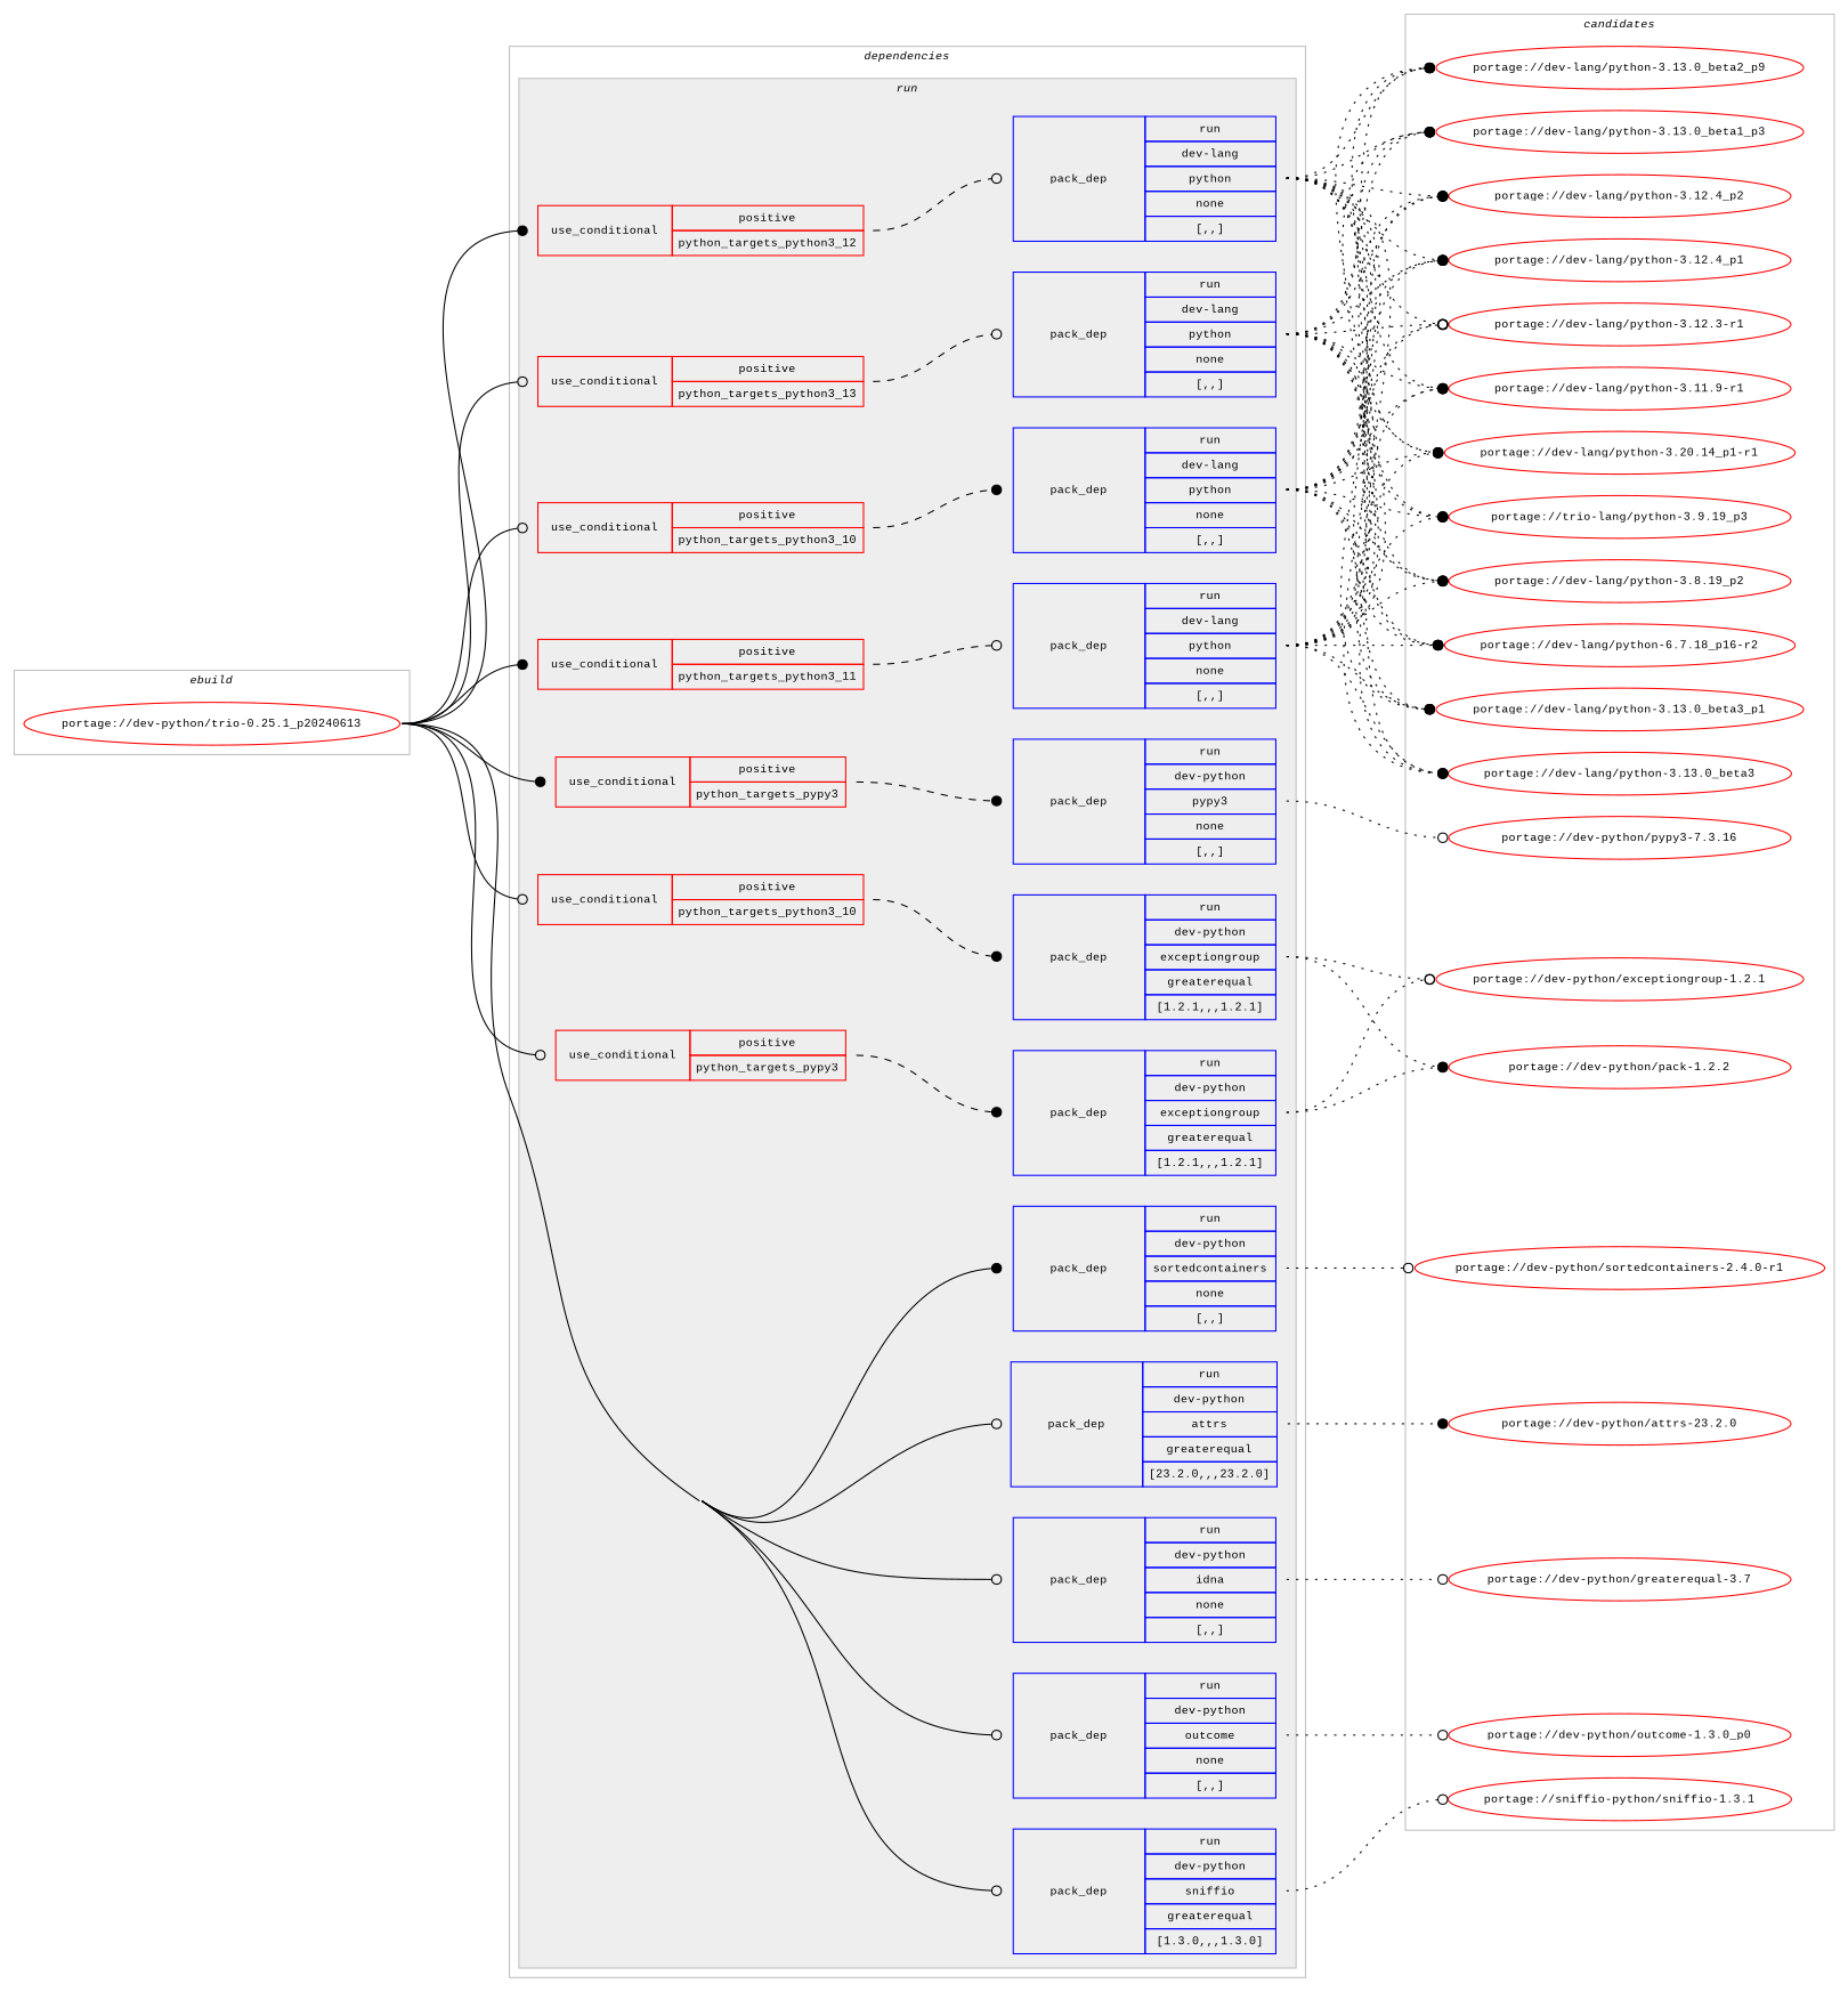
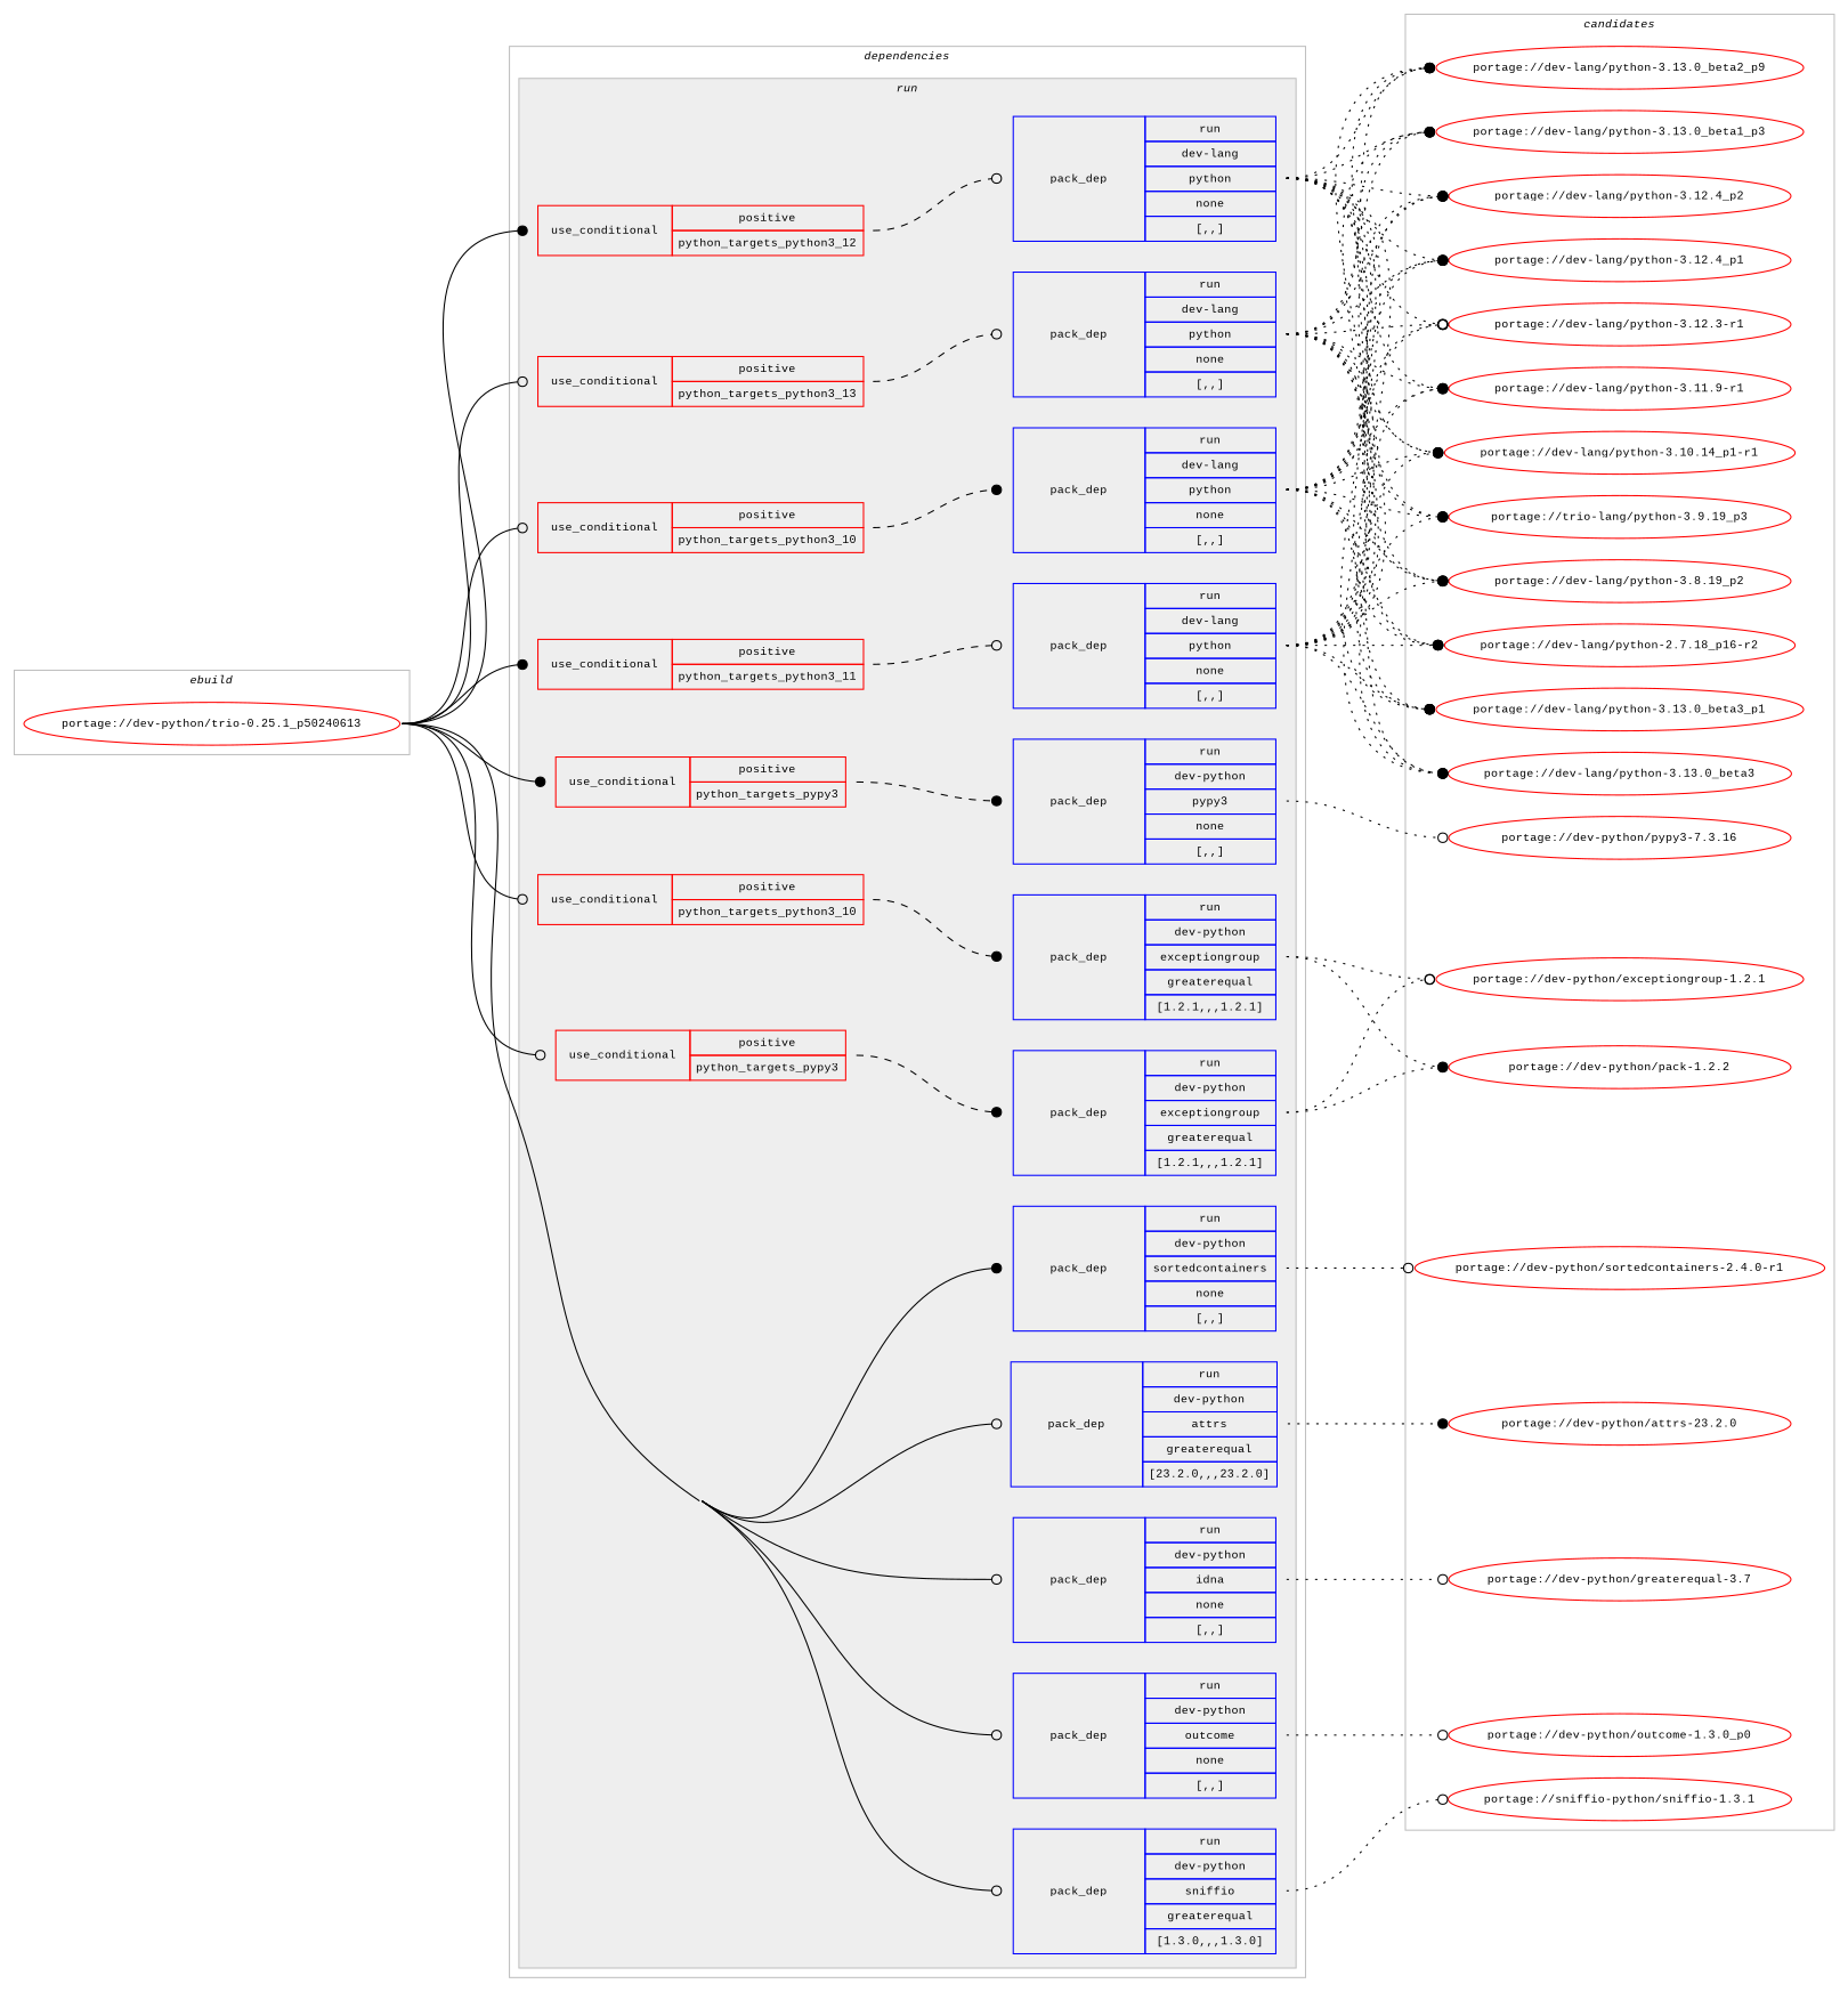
  digraph {
    compound=true
    concentrate=true
    fontname="Liberation Mono"
    fontsize=10
    newrank=true
    rankdir=LR
    ranksep=1.5
    node [color=red fontname="Liberation Mono" fontsize=10]
    edge [arrowhead=odot fontname="Liberation Mono" headport=w style=dotted tailport=e weight=100]
-   n1 [label="portage://dev-python/trio-0.25.1_p20240613" width=4]
+   n1 [label="portage://dev-python/trio-0.25.1_p50240613" width=4]
    n2 [color=blue label=<<TABLE BORDER="0" CELLBORDER="1" CELLSPACING="0" CELLPADDING="4" WIDTH="220"><TR><TD ROWSPAN="6" CELLPADDING="30">pack_dep</TD></TR><TR><TD WIDTH="110">run</TD></TR><TR><TD>dev-python</TD></TR><TR><TD>exceptiongroup</TD></TR><TR><TD>greaterequal</TD></TR><TR><TD>[1.2.1,,,1.2.1]</TD></TR></TABLE>> shape=none]
    n3 [label=<<TABLE BORDER="0" CELLBORDER="1" CELLSPACING="0" CELLPADDING="4"><TR><TD ROWSPAN="3" CELLPADDING="10">use_conditional</TD></TR><TR><TD>positive</TD></TR><TR><TD>python_targets_pypy3</TD></TR></TABLE>> shape=none]
    n4 [color=blue label=<<TABLE BORDER="0" CELLBORDER="1" CELLSPACING="0" CELLPADDING="4" WIDTH="220"><TR><TD ROWSPAN="6" CELLPADDING="30">pack_dep</TD></TR><TR><TD WIDTH="110">run</TD></TR><TR><TD>dev-python</TD></TR><TR><TD>pypy3</TD></TR><TR><TD>none</TD></TR><TR><TD>[,,]</TD></TR></TABLE>> shape=none]
    n5 [label=<<TABLE BORDER="0" CELLBORDER="1" CELLSPACING="0" CELLPADDING="4"><TR><TD ROWSPAN="3" CELLPADDING="10">use_conditional</TD></TR><TR><TD>positive</TD></TR><TR><TD>python_targets_pypy3</TD></TR></TABLE>> shape=none]
    n6 [color=blue label=<<TABLE BORDER="0" CELLBORDER="1" CELLSPACING="0" CELLPADDING="4" WIDTH="220"><TR><TD ROWSPAN="6" CELLPADDING="30">pack_dep</TD></TR><TR><TD WIDTH="110">run</TD></TR><TR><TD>dev-lang</TD></TR><TR><TD>python</TD></TR><TR><TD>none</TD></TR><TR><TD>[,,]</TD></TR></TABLE>> shape=none]
    n7 [label=<<TABLE BORDER="0" CELLBORDER="1" CELLSPACING="0" CELLPADDING="4"><TR><TD ROWSPAN="3" CELLPADDING="10">use_conditional</TD></TR><TR><TD>positive</TD></TR><TR><TD>python_targets_python3_10</TD></TR></TABLE>> shape=none]
    n8 [color=blue label=<<TABLE BORDER="0" CELLBORDER="1" CELLSPACING="0" CELLPADDING="4" WIDTH="220"><TR><TD ROWSPAN="6" CELLPADDING="30">pack_dep</TD></TR><TR><TD WIDTH="110">run</TD></TR><TR><TD>dev-python</TD></TR><TR><TD>exceptiongroup</TD></TR><TR><TD>greaterequal</TD></TR><TR><TD>[1.2.1,,,1.2.1]</TD></TR></TABLE>> shape=none]
    n9 [label=<<TABLE BORDER="0" CELLBORDER="1" CELLSPACING="0" CELLPADDING="4"><TR><TD ROWSPAN="3" CELLPADDING="10">use_conditional</TD></TR><TR><TD>positive</TD></TR><TR><TD>python_targets_python3_10</TD></TR></TABLE>> shape=none]
    n10 [color=blue label=<<TABLE BORDER="0" CELLBORDER="1" CELLSPACING="0" CELLPADDING="4" WIDTH="220"><TR><TD ROWSPAN="6" CELLPADDING="30">pack_dep</TD></TR><TR><TD WIDTH="110">run</TD></TR><TR><TD>dev-lang</TD></TR><TR><TD>python</TD></TR><TR><TD>none</TD></TR><TR><TD>[,,]</TD></TR></TABLE>> shape=none]
    n11 [label=<<TABLE BORDER="0" CELLBORDER="1" CELLSPACING="0" CELLPADDING="4"><TR><TD ROWSPAN="3" CELLPADDING="10">use_conditional</TD></TR><TR><TD>positive</TD></TR><TR><TD>python_targets_python3_11</TD></TR></TABLE>> shape=none]
    n12 [color=blue label=<<TABLE BORDER="0" CELLBORDER="1" CELLSPACING="0" CELLPADDING="4" WIDTH="220"><TR><TD ROWSPAN="6" CELLPADDING="30">pack_dep</TD></TR><TR><TD WIDTH="110">run</TD></TR><TR><TD>dev-lang</TD></TR><TR><TD>python</TD></TR><TR><TD>none</TD></TR><TR><TD>[,,]</TD></TR></TABLE>> shape=none]
    n13 [label=<<TABLE BORDER="0" CELLBORDER="1" CELLSPACING="0" CELLPADDING="4"><TR><TD ROWSPAN="3" CELLPADDING="10">use_conditional</TD></TR><TR><TD>positive</TD></TR><TR><TD>python_targets_python3_12</TD></TR></TABLE>> shape=none]
    n14 [color=blue label=<<TABLE BORDER="0" CELLBORDER="1" CELLSPACING="0" CELLPADDING="4" WIDTH="220"><TR><TD ROWSPAN="6" CELLPADDING="30">pack_dep</TD></TR><TR><TD WIDTH="110">run</TD></TR><TR><TD>dev-lang</TD></TR><TR><TD>python</TD></TR><TR><TD>none</TD></TR><TR><TD>[,,]</TD></TR></TABLE>> shape=none]
    n15 [label=<<TABLE BORDER="0" CELLBORDER="1" CELLSPACING="0" CELLPADDING="4"><TR><TD ROWSPAN="3" CELLPADDING="10">use_conditional</TD></TR><TR><TD>positive</TD></TR><TR><TD>python_targets_python3_13</TD></TR></TABLE>> shape=none]
    n16 [color=blue label=<<TABLE BORDER="0" CELLBORDER="1" CELLSPACING="0" CELLPADDING="4" WIDTH="220"><TR><TD ROWSPAN="6" CELLPADDING="30">pack_dep</TD></TR><TR><TD WIDTH="110">run</TD></TR><TR><TD>dev-python</TD></TR><TR><TD>attrs</TD></TR><TR><TD>greaterequal</TD></TR><TR><TD>[23.2.0,,,23.2.0]</TD></TR></TABLE>> shape=none]
    n17 [color=blue label=<<TABLE BORDER="0" CELLBORDER="1" CELLSPACING="0" CELLPADDING="4" WIDTH="220"><TR><TD ROWSPAN="6" CELLPADDING="30">pack_dep</TD></TR><TR><TD WIDTH="110">run</TD></TR><TR><TD>dev-python</TD></TR><TR><TD>idna</TD></TR><TR><TD>none</TD></TR><TR><TD>[,,]</TD></TR></TABLE>> shape=none]
    n18 [color=blue label=<<TABLE BORDER="0" CELLBORDER="1" CELLSPACING="0" CELLPADDING="4" WIDTH="220"><TR><TD ROWSPAN="6" CELLPADDING="30">pack_dep</TD></TR><TR><TD WIDTH="110">run</TD></TR><TR><TD>dev-python</TD></TR><TR><TD>outcome</TD></TR><TR><TD>none</TD></TR><TR><TD>[,,]</TD></TR></TABLE>> shape=none]
    n19 [color=blue label=<<TABLE BORDER="0" CELLBORDER="1" CELLSPACING="0" CELLPADDING="4" WIDTH="220"><TR><TD ROWSPAN="6" CELLPADDING="30">pack_dep</TD></TR><TR><TD WIDTH="110">run</TD></TR><TR><TD>dev-python</TD></TR><TR><TD>sniffio</TD></TR><TR><TD>greaterequal</TD></TR><TR><TD>[1.3.0,,,1.3.0]</TD></TR></TABLE>> shape=none]
    n20 [color=blue label=<<TABLE BORDER="0" CELLBORDER="1" CELLSPACING="0" CELLPADDING="4" WIDTH="220"><TR><TD ROWSPAN="6" CELLPADDING="30">pack_dep</TD></TR><TR><TD WIDTH="110">run</TD></TR><TR><TD>dev-python</TD></TR><TR><TD>sortedcontainers</TD></TR><TR><TD>none</TD></TR><TR><TD>[,,]</TD></TR></TABLE>> shape=none]
    n21 [label="portage://dev-python/pack-1.2.2" width=4]
    n22 [label="portage://dev-python/exceptiongroup-1.2.1" width=4]
    n23 [label="portage://dev-python/pypy3-7.3.16" width=4]
    n24 [label="portage://dev-lang/python-3.13.0_beta3_p1" width=4]
    n25 [label="portage://dev-lang/python-3.13.0_beta3" width=4]
    n26 [label="portage://dev-lang/python-3.13.0_beta2_p9" width=4]
    n27 [label="portage://dev-lang/python-3.13.0_beta1_p3" width=4]
    n28 [label="portage://dev-lang/python-3.12.4_p2" width=4]
    n29 [label="portage://dev-lang/python-3.12.4_p1" width=4]
    n30 [label="portage://dev-lang/python-3.12.3-r1" width=4]
    n31 [label="portage://dev-lang/python-3.11.9-r1" width=4]
-   n32 [label="portage://dev-lang/python-3.20.14_p1-r1" width=4]
+   n32 [label="portage://dev-lang/python-3.10.14_p1-r1" width=4]
    n33 [label="portage://trio-lang/python-3.9.19_p3" width=4]
    n34 [label="portage://dev-lang/python-3.8.19_p2" width=4]
-   n35 [label="portage://dev-lang/python-6.7.18_p16-r2" width=4]
+   n35 [label="portage://dev-lang/python-2.7.18_p16-r2" width=4]
    n36 [label="portage://dev-python/attrs-23.2.0" width=4]
    n37 [label="portage://dev-python/greaterequal-3.7" width=4]
    n38 [label="portage://dev-python/outcome-1.3.0_p0" width=4]
    n39 [label="portage://sniffio-python/sniffio-1.3.1" width=4]
    n40 [label="portage://dev-python/sortedcontainers-2.4.0-r1" width=4]
    subgraph cluster_1 {
      color=gray
      label=<<i>ebuild</i>>
      rank=same
      n1
    }
    subgraph cluster_2 {
      color=gray
      label=<<i>dependencies</i>>
      subgraph cluster_3 {
        color=gray
        fillcolor="#eeeeee"
        label=<<i>compile</i>>
        style=filled
      }
      subgraph cluster_4 {
        color=gray
        fillcolor="#eeeeee"
        label=<<i>compile and run</i>>
        style=filled
      }
      subgraph cluster_5 {
        color=gray
        fillcolor="#eeeeee"
        label=<<i>run</i>>
        style=filled
        subgraph sub_6 {
          color=gray
          fillcolor="#eeeeee"
          label=<<i>run</i>>
          style=filled
          n3
          subgraph sub_7 {
            color=gray
            fillcolor="#eeeeee"
            label=<<i>run</i>>
            style=filled
            n2
          }
        }
        subgraph sub_8 {
          color=gray
          fillcolor="#eeeeee"
          label=<<i>run</i>>
          style=filled
          n5
          subgraph sub_9 {
            color=gray
            fillcolor="#eeeeee"
            label=<<i>run</i>>
            style=filled
            n4
          }
        }
        subgraph sub_10 {
          color=gray
          fillcolor="#eeeeee"
          label=<<i>run</i>>
          style=filled
          n7
          subgraph sub_11 {
            color=gray
            fillcolor="#eeeeee"
            label=<<i>run</i>>
            style=filled
            n6
          }
        }
        subgraph sub_12 {
          color=gray
          fillcolor="#eeeeee"
          label=<<i>run</i>>
          style=filled
          n9
          subgraph sub_13 {
            color=gray
            fillcolor="#eeeeee"
            label=<<i>run</i>>
            style=filled
            n8
          }
        }
        subgraph sub_14 {
          color=gray
          fillcolor="#eeeeee"
          label=<<i>run</i>>
          style=filled
          n11
          subgraph sub_15 {
            color=gray
            fillcolor="#eeeeee"
            label=<<i>run</i>>
            style=filled
            n10
          }
        }
        subgraph sub_16 {
          color=gray
          fillcolor="#eeeeee"
          label=<<i>run</i>>
          style=filled
          n13
          subgraph sub_17 {
            color=gray
            fillcolor="#eeeeee"
            label=<<i>run</i>>
            style=filled
            n12
          }
        }
        subgraph sub_18 {
          color=gray
          fillcolor="#eeeeee"
          label=<<i>run</i>>
          style=filled
          n15
          subgraph sub_19 {
            color=gray
            fillcolor="#eeeeee"
            label=<<i>run</i>>
            style=filled
            n14
          }
        }
        subgraph sub_20 {
          color=gray
          fillcolor="#eeeeee"
          label=<<i>run</i>>
          style=filled
          n16
        }
        subgraph sub_21 {
          color=gray
          fillcolor="#eeeeee"
          label=<<i>run</i>>
          style=filled
          n17
        }
        subgraph sub_22 {
          color=gray
          fillcolor="#eeeeee"
          label=<<i>run</i>>
          style=filled
          n18
        }
        subgraph sub_23 {
          color=gray
          fillcolor="#eeeeee"
          label=<<i>run</i>>
          style=filled
          n19
        }
        subgraph sub_24 {
          color=gray
          fillcolor="#eeeeee"
          label=<<i>run</i>>
          style=filled
          n20
        }
      }
    }
    subgraph cluster_25 {
      color=gray
      label=<<i>candidates</i>>
      rank=same
      subgraph sub_26 {
        color=black
        label=<<i>candidates</i>>
        nodesep=1
        rank=same
        n21
        n22
      }
      subgraph sub_27 {
        color=black
        label=<<i>candidates</i>>
        nodesep=1
        rank=same
        n23
      }
      subgraph sub_28 {
        color=black
        label=<<i>candidates</i>>
        nodesep=1
        rank=same
        n24
        n25
        n26
        n27
        n28
        n29
        n30
        n31
        n32
        n33
        n34
        n35
      }
      subgraph sub_29 {
        color=black
        label=<<i>candidates</i>>
        nodesep=1
        rank=same
        n21
        n22
      }
      subgraph sub_30 {
        color=black
        label=<<i>candidates</i>>
        nodesep=1
        rank=same
        n24
        n25
        n26
        n27
        n28
        n29
        n30
        n31
        n32
        n33
        n34
        n35
      }
      subgraph sub_31 {
        color=black
        label=<<i>candidates</i>>
        nodesep=1
        rank=same
        n24
        n25
        n26
        n27
        n28
        n29
        n30
        n31
        n32
        n33
        n34
        n35
      }
      subgraph sub_32 {
        color=black
        label=<<i>candidates</i>>
        nodesep=1
        rank=same
        n24
        n25
        n26
        n27
        n28
        n29
        n30
        n31
        n32
        n33
        n34
        n35
      }
      subgraph sub_33 {
        color=black
        label=<<i>candidates</i>>
        nodesep=1
        rank=same
        n36
      }
      subgraph sub_34 {
        color=black
        label=<<i>candidates</i>>
        nodesep=1
        rank=same
        n37
      }
      subgraph sub_35 {
        color=black
        label=<<i>candidates</i>>
        nodesep=1
        rank=same
        n38
      }
      subgraph sub_36 {
        color=black
        label=<<i>candidates</i>>
        nodesep=1
        rank=same
        n39
      }
      subgraph sub_37 {
        color=black
        label=<<i>candidates</i>>
        nodesep=1
        rank=same
        n40
      }
    }
    n1 -> n3 [style=solid weight=20]
    n1 -> n5 [arrowhead=dot style=solid weight=20]
    n1 -> n7 [style=solid weight=20]
    n1 -> n9 [style=solid weight=20]
    n1 -> n11 [arrowhead=dot style=solid weight=20]
    n1 -> n13 [arrowhead=dot style=solid weight=20]
    n1 -> n15 [style=solid weight=20]
    n1 -> n16 [style=solid weight=20]
    n1 -> n17 [style=solid weight=20]
    n1 -> n18 [style=solid weight=20]
    n1 -> n19 [style=solid weight=20]
    n1 -> n20 [arrowhead=dot style=solid weight=20]
    n2 -> n21 [arrowhead=dot]
    n2 -> n22
    n3 -> n2 [arrowhead=dot style=dashed weight=20]
    n4 -> n23
    n5 -> n4 [arrowhead=dot style=dashed weight=20]
    n6 -> n24 [arrowhead=dot]
    n6 -> n25
    n6 -> n26 [arrowhead=dot]
    n6 -> n27 [arrowhead=dot]
    n6 -> n28 [arrowhead=dot]
    n6 -> n29 [arrowhead=dot]
    n6 -> n30
    n6 -> n31
    n6 -> n32
    n6 -> n33 [arrowhead=dot]
    n6 -> n34 [arrowhead=dot]
    n6 -> n35
    n7 -> n6 [arrowhead=dot style=dashed weight=20]
    n8 -> n21
    n8 -> n22
    n9 -> n8 [arrowhead=dot style=dashed weight=20]
    n10 -> n24 [arrowhead=dot]
    n10 -> n25 [arrowhead=dot]
    n10 -> n26
    n10 -> n27
    n10 -> n28 [arrowhead=dot]
    n10 -> n29 [arrowhead=dot]
    n10 -> n30
    n10 -> n31 [arrowhead=dot]
    n10 -> n32 [arrowhead=dot]
    n10 -> n33 [arrowhead=dot]
    n10 -> n34
    n10 -> n35 [arrowhead=dot]
    n11 -> n10 [style=dashed weight=20]
    n12 -> n24
    n12 -> n25
    n12 -> n26 [arrowhead=dot]
    n12 -> n27
    n12 -> n28
    n12 -> n29
    n12 -> n30
    n12 -> n31 [arrowhead=dot]
    n12 -> n32
    n12 -> n33 [arrowhead=dot]
    n12 -> n34 [arrowhead=dot]
    n12 -> n35 [arrowhead=dot]
    n13 -> n12 [style=dashed weight=20]
    n14 -> n24
    n14 -> n25 [arrowhead=dot]
    n14 -> n26
    n14 -> n27 [arrowhead=dot]
    n14 -> n28
    n14 -> n29 [arrowhead=dot]
    n14 -> n30
    n14 -> n31
    n14 -> n32 [arrowhead=dot]
    n14 -> n33 [arrowhead=dot]
    n14 -> n34
    n14 -> n35
    n15 -> n14 [style=dashed weight=20]
    n16 -> n36 [arrowhead=dot]
    n17 -> n37
    n18 -> n38
    n19 -> n39
    n20 -> n40
  }
